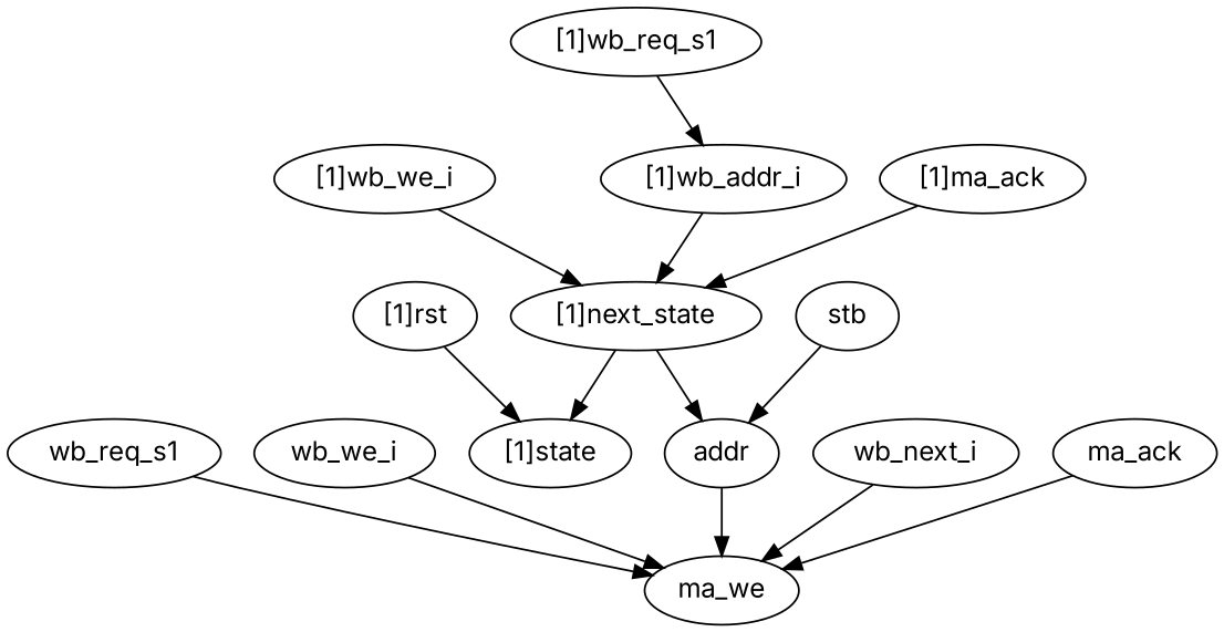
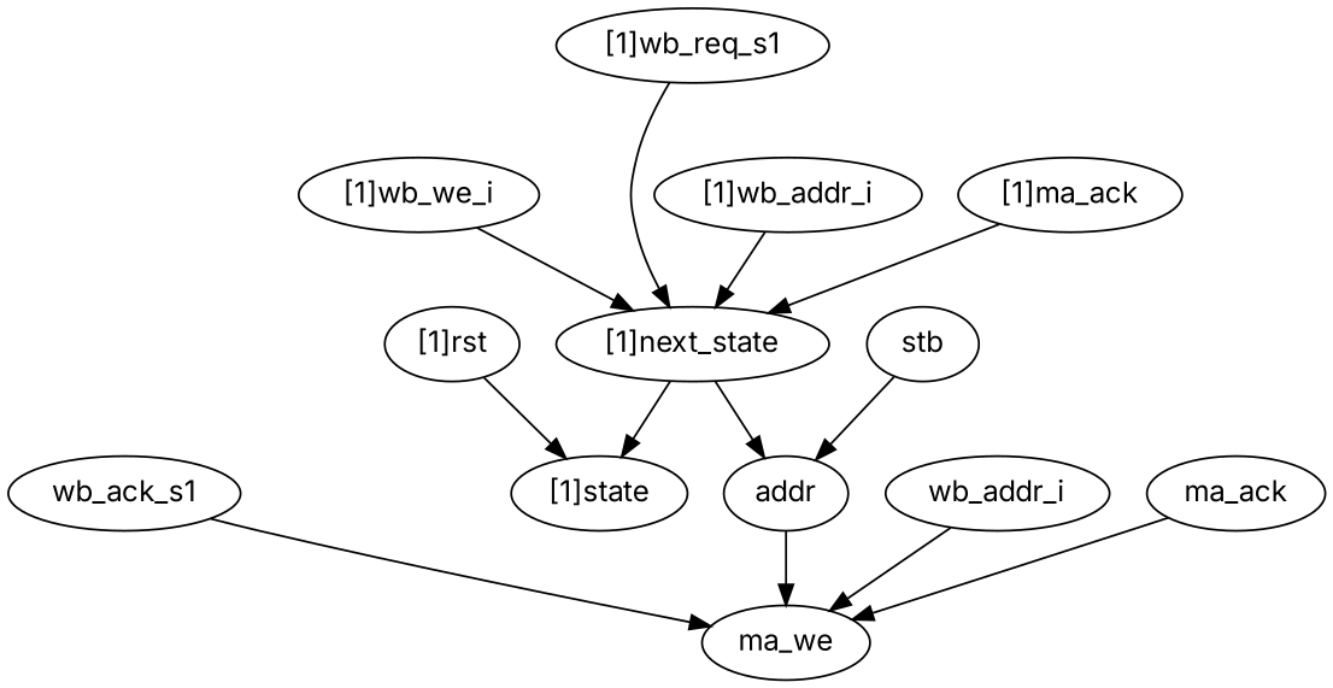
  strict digraph {
    fontname=Inter
    node [complexity=3 fontname=Inter importance=0.0600282209316 rank=0.0200094069772]
    edge [fontname=Inter]
-   wb_req_s1 [importance=0.0848923429476 rank=0.0282974476492]
+   wb_req_s1 [importance=0.0848923429476 rank=0.0282974476492 label=wb_ack_s1]
    ma_we [complexity=0 importance=0.0351641960075 rank=0.0]
-   wb_we_i
    "[1]state" [complexity=6 importance=2.1343271626 rank=0.355721193767]
    "[1]next_state" [importance=0.206410215661 rank=0.0688034052204]
    n6 [complexity=1 importance=0.140553398005 label=addr rank=0.140553398005]
-   wb_addr_i [label=wb_next_i]
+   wb_addr_i
    "[1]wb_we_i" [complexity=15 importance=0.850504887569 rank=0.0567003258379]
    "[1]rst" [complexity=7 importance=4.29351835013 rank=0.613359764304]
    "[1]wb_addr_i" [complexity=15 importance=0.850504887569 rank=0.0567003258379]
    "[1]wb_req_s1" [complexity=15 importance=0.875369009585 rank=0.0583579339723]
    "[1]ma_ack" [complexity=5 importance=0.437684456247 rank=0.0875368912493]
    n13 [complexity=2 importance=0.305970820935 label=stb rank=0.152985410467]
    ma_ack [complexity=1 rank=0.0600282209316]
    wb_req_s1 -> ma_we
-   wb_we_i -> ma_we
    "[1]next_state" -> "[1]state"
    "[1]next_state" -> n6
    n6 -> ma_we
    wb_addr_i -> ma_we
    "[1]wb_we_i" -> "[1]next_state"
    "[1]rst" -> "[1]state"
    "[1]wb_addr_i" -> "[1]next_state"
-   "[1]wb_req_s1" -> "[1]wb_addr_i"
+   "[1]wb_req_s1" -> "[1]next_state"
    "[1]ma_ack" -> "[1]next_state"
    n13 -> n6
    ma_ack -> ma_we
  }
